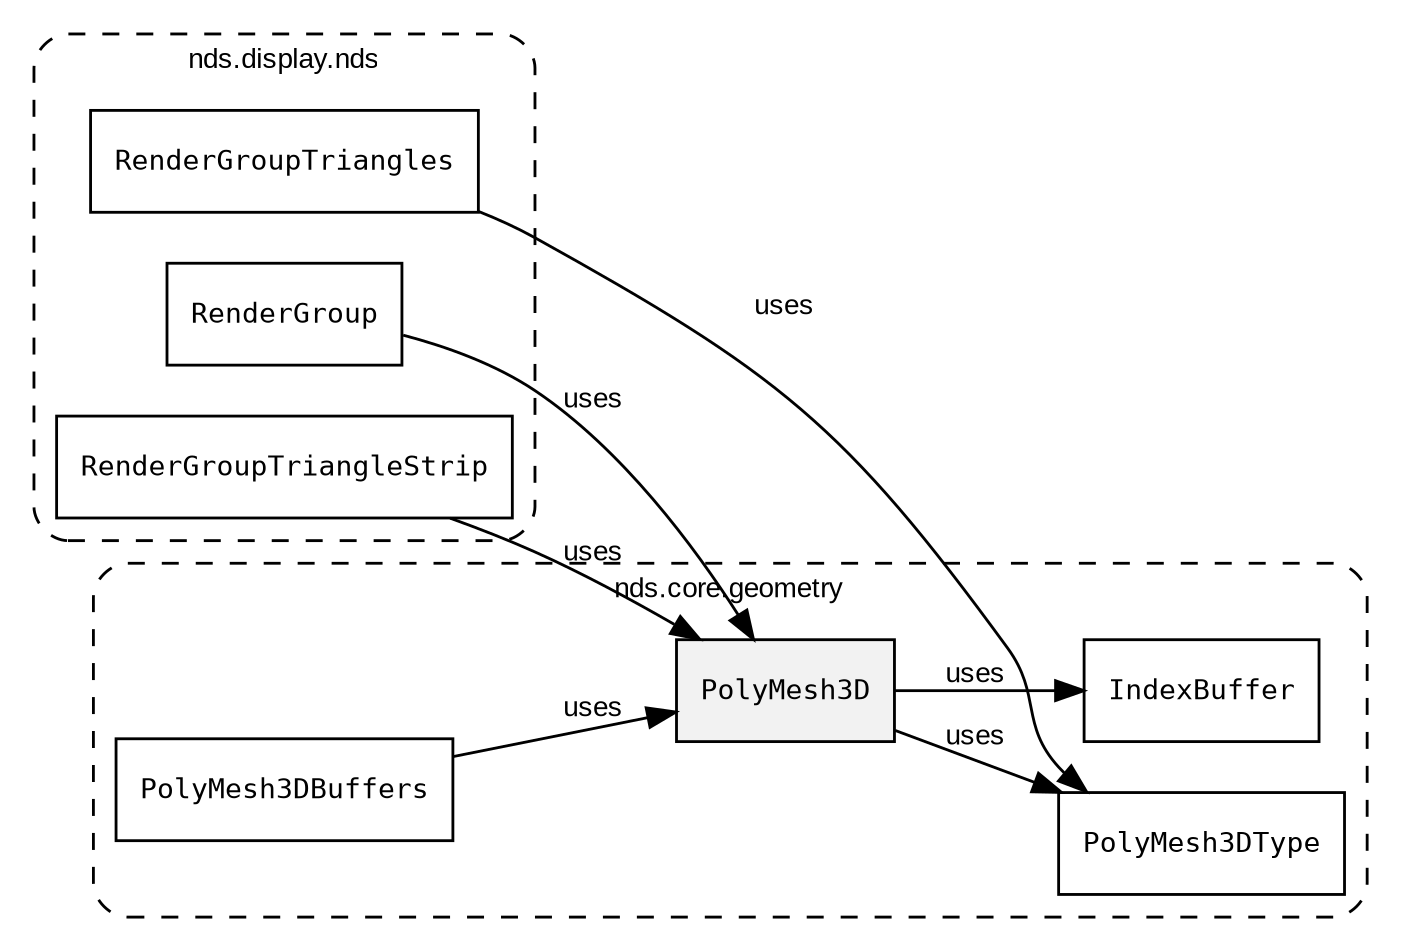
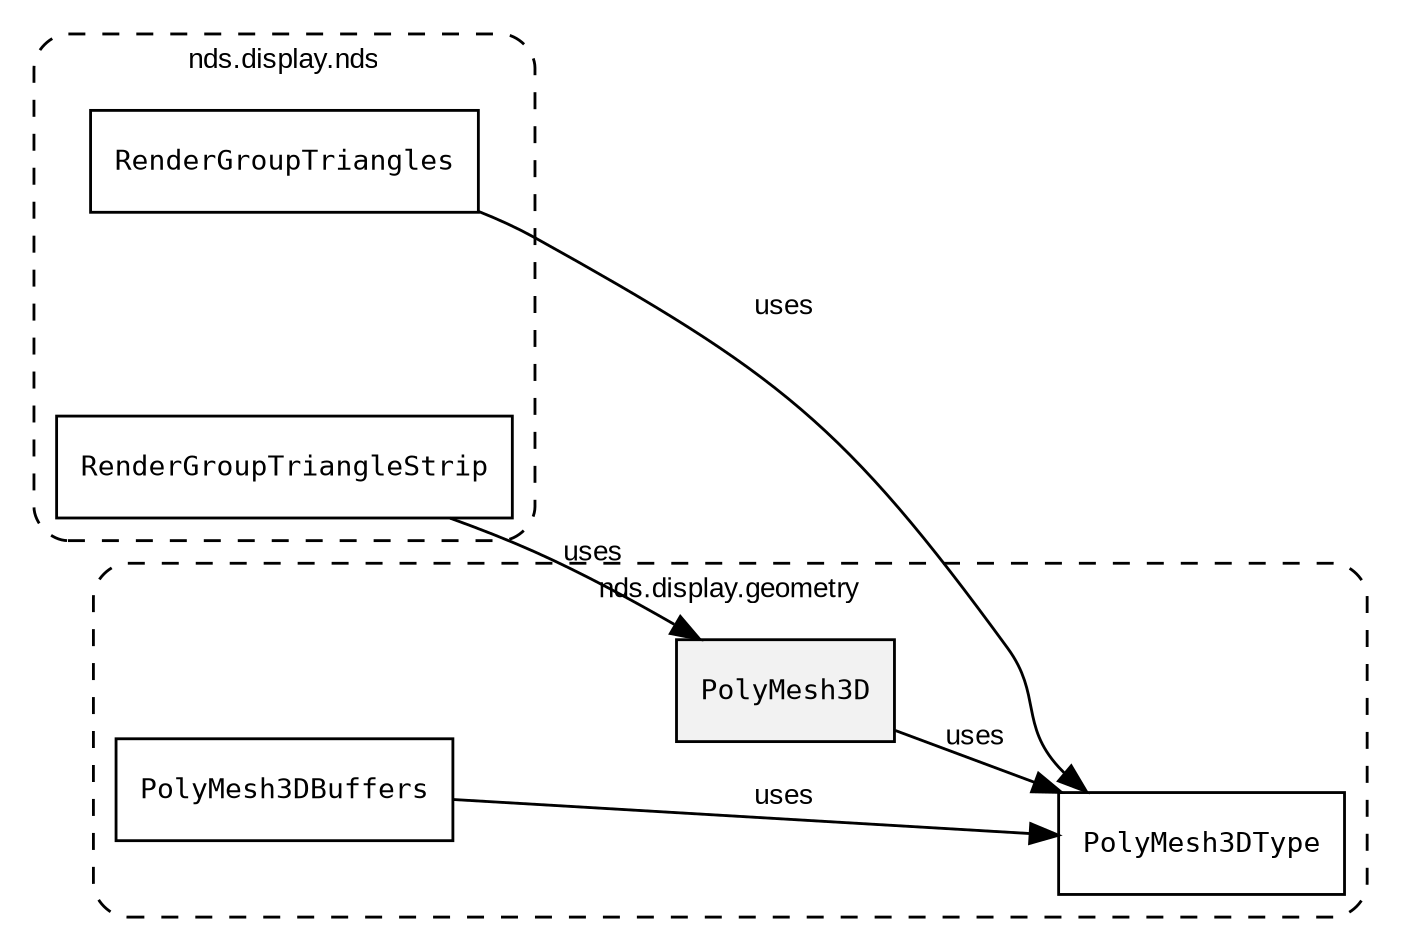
  digraph {
    fontname="Liberation Sans"
    fontsize=10
    rankdir=LR
    node [fontname="Liberation Sans" fontsize=10 shape=box]
    edge [fontname="Liberation Sans" fontsize=10]
    n1 [fillcolor="#0000000D" label=<<font face="monospace"><table align="center" border="0" cellspacing="0" cellpadding="0"><tr><td href="../../../content/packages/nds.core.geometry.html#Structure-PolyMesh3D" title="Structure defined in nds.core.geometry">PolyMesh3D</td></tr></table></font>> style=filled]
-   n2 [label=<<font face="monospace"><table align="center" border="0" cellspacing="0" cellpadding="0"><tr><td href="../../../content/packages/nds.core.geometry.html#Structure-IndexBuffer" title="Structure defined in nds.core.geometry">IndexBuffer</td></tr></table></font>>]
    n3 [label=<<font face="monospace"><table align="center" border="0" cellspacing="0" cellpadding="0"><tr><td href="../../../content/packages/nds.core.geometry.html#Enum-PolyMesh3DType" title="Enum defined in nds.core.geometry">PolyMesh3DType</td></tr></table></font>>]
    n4 [label=<<font face="monospace"><table align="center" border="0" cellspacing="0" cellpadding="0"><tr><td href="../../../content/packages/nds.core.geometry.html#Structure-PolyMesh3DBuffers" title="Structure defined in nds.core.geometry">PolyMesh3DBuffers</td></tr></table></font>>]
-   n5 [label=<<font face="monospace"><table align="center" border="0" cellspacing="0" cellpadding="0"><tr><td href="../../../content/packages/nds.display.types.html#Structure-RenderGroup" title="Structure defined in nds.display.types">RenderGroup</td></tr></table></font>>]
    n6 [label=<<font face="monospace"><table align="center" border="0" cellspacing="0" cellpadding="0"><tr><td href="../../../content/packages/nds.display.types.html#Structure-RenderGroupTriangleStrip" title="Structure defined in nds.display.types">RenderGroupTriangleStrip</td></tr></table></font>>]
    n7 [label=<<font face="monospace"><table align="center" border="0" cellspacing="0" cellpadding="0"><tr><td href="../../../content/packages/nds.display.types.html#Structure-RenderGroupTriangles" title="Structure defined in nds.display.types">RenderGroupTriangles</td></tr></table></font>>]
    subgraph cluster_1 {
-     label="nds.core.geometry"
+     label="nds.display.geometry"
      style="dashed, rounded"
      n1
-     n2
      n3
      n4
    }
    subgraph cluster_2 {
      label="nds.display.nds"
      style="dashed, rounded"
-     n5
      n6
      n7
    }
-   n1 -> n2 [label=uses]
    n1 -> n3 [label=uses]
-   n4 -> n1 [label=uses]
-   n5 -> n1 [label=uses]
+   n4 -> n3 [label=uses]
    n6 -> n1 [label=uses]
    n7 -> n3 [label=uses]
  }
